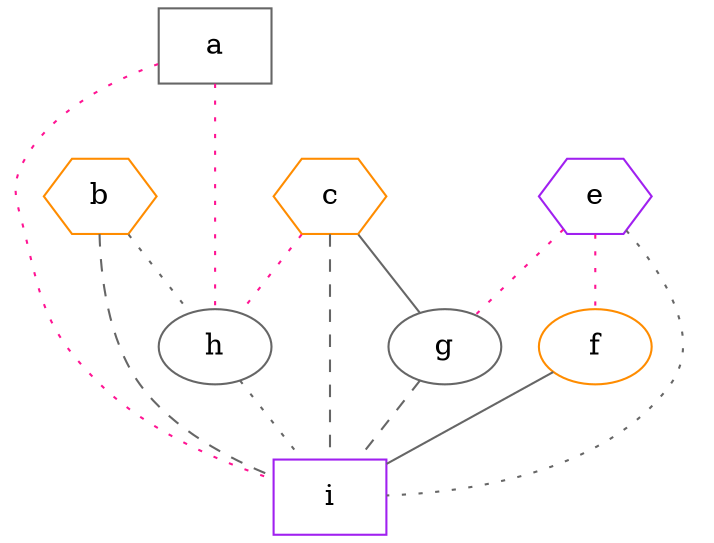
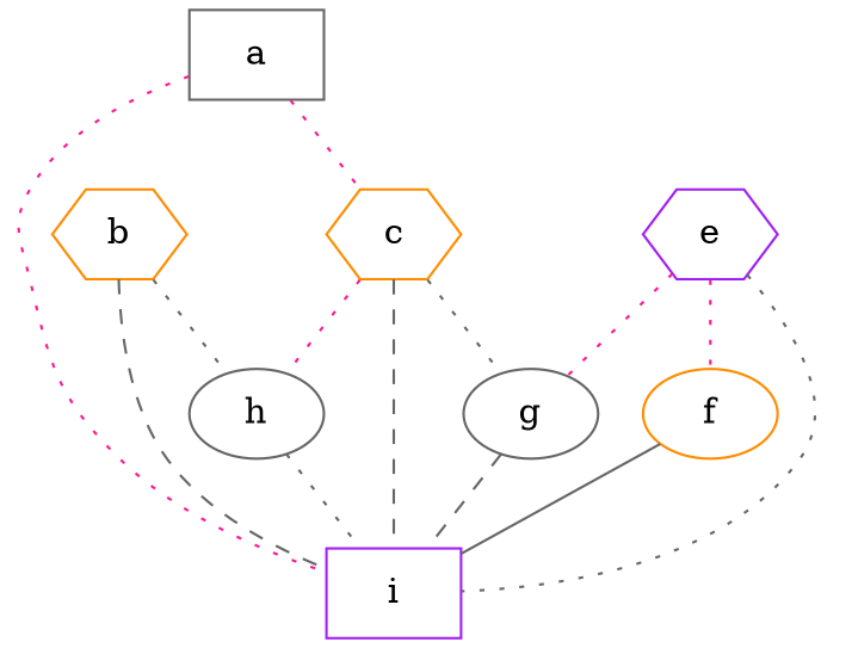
  graph {
    node [color=gray40 shape=ellipse]
    edge [color=gray40 style=dotted]
    h
    a [shape=box]
    i [color=purple shape=box]
    b [color=darkorange shape=hexagon]
    c [color=darkorange shape=hexagon]
    g
    f [color=darkorange]
    e [color=purple shape=hexagon]
    h -- i
-   a -- h [color=deeppink]
+   a -- c [color=deeppink]
    a -- i [color=deeppink]
    b -- h
    b -- i [style=dashed]
    c -- h [color=deeppink]
    c -- i [style=dashed]
-   c -- g [style=solid]
+   c -- g
    g -- i [style=dashed]
    f -- i [style=solid]
    e -- i
    e -- g [color=deeppink]
    e -- f [color=deeppink]
  }
